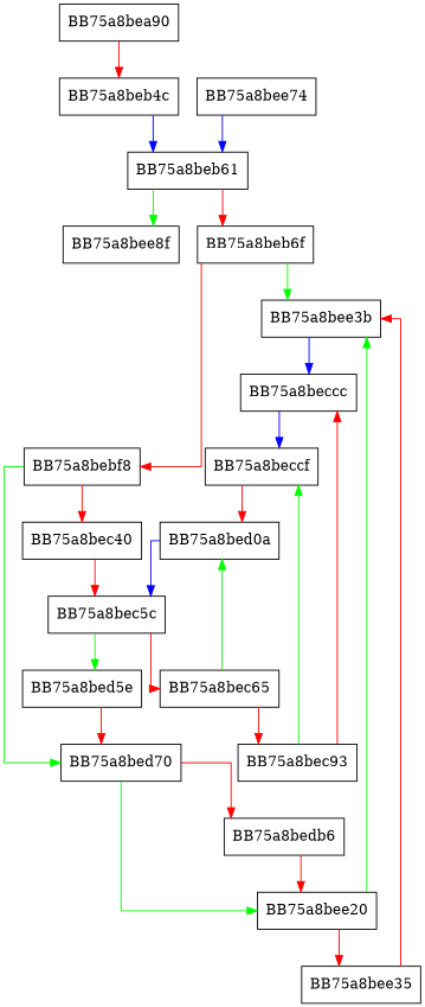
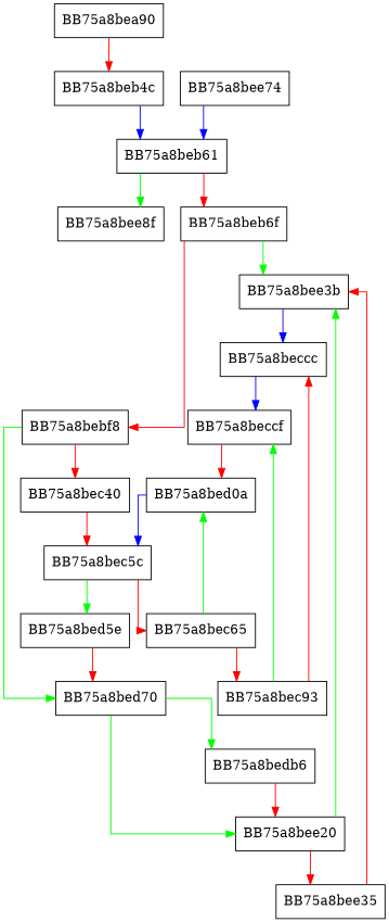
  digraph {
    splines=ortho
    node [shape=box]
    edge [color=red]
    BB75a8bea90
    BB75a8beb4c
    BB75a8beb61
    BB75a8bee8f
    BB75a8beb6f
    BB75a8bee3b
    BB75a8bebf8
    BB75a8beccc
    BB75a8bed70
    BB75a8bec40
    BB75a8bee74
    BB75a8bee20
    BB75a8bedb6
    BB75a8bec5c
    BB75a8bee35
    BB75a8bed5e
    BB75a8bec65
    BB75a8bed0a
    BB75a8bec93
    BB75a8beccf
    BB75a8bea90 -> BB75a8beb4c
    BB75a8beb4c -> BB75a8beb61 [color=blue]
    BB75a8beb61 -> BB75a8bee8f [color=green]
    BB75a8beb61 -> BB75a8beb6f
    BB75a8beb6f -> BB75a8bee3b [color=green]
    BB75a8beb6f -> BB75a8bebf8
    BB75a8bee3b -> BB75a8beccc [color=blue]
    BB75a8bebf8 -> BB75a8bed70 [color=green]
    BB75a8bebf8 -> BB75a8bec40
    BB75a8beccc -> BB75a8beccf [color=blue]
    BB75a8bed70 -> BB75a8bee20 [color=green]
-   BB75a8bed70 -> BB75a8bedb6
+   BB75a8bed70 -> BB75a8bedb6 [color=green]
    BB75a8bec40 -> BB75a8bec5c
    BB75a8bee74 -> BB75a8beb61 [color=blue]
    BB75a8bee20 -> BB75a8bee3b [color=green]
    BB75a8bee20 -> BB75a8bee35
    BB75a8bedb6 -> BB75a8bee20
    BB75a8bec5c -> BB75a8bed5e [color=green]
    BB75a8bec5c -> BB75a8bec65
    BB75a8bee35 -> BB75a8bee3b
    BB75a8bed5e -> BB75a8bed70
    BB75a8bec65 -> BB75a8bed0a [color=green]
    BB75a8bec65 -> BB75a8bec93
    BB75a8bed0a -> BB75a8bec5c [color=blue]
    BB75a8bec93 -> BB75a8beccc
    BB75a8bec93 -> BB75a8beccf [color=green]
    BB75a8beccf -> BB75a8bed0a
  }
